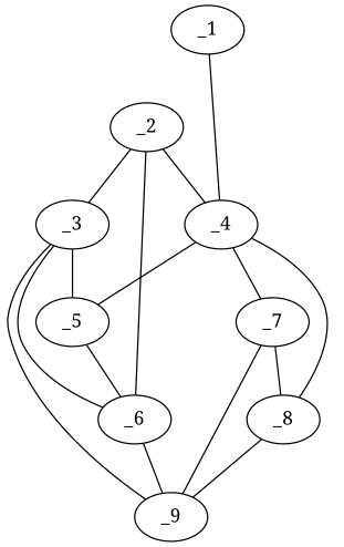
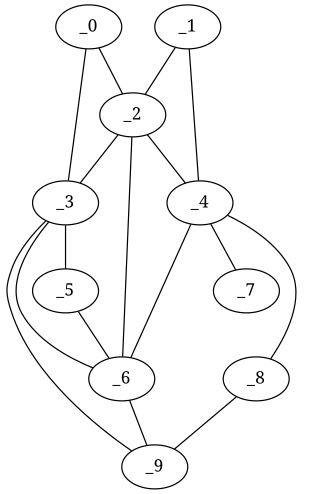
  graph {
    fontname="Noto Serif"
    node [fontname="Noto Serif" y=33]
    edge [fontname="Noto Serif" valence=1]
+   _0 [x=4 y=25]
    _2 [x=14 y=32]
    _3 [x=27 y=11]
    _1 [x=5]
    _4 [x=114 y=101]
    _6 [x=119 y=17]
    _5 [x=115]
    _9 [x=126 y=24]
    _7 [x=122 y=90]
    _8 [x=123 y=35]
+   _0 -- _2
+   _0 -- _3
    _2 -- _3
    _2 -- _4
    _2 -- _6 [valence=2]
    _3 -- _6
    _3 -- _5 [valence=2]
    _3 -- _9 [valence=2]
+   _1 -- _2 [valence=2]
    _1 -- _4
-   _4 -- _5 [valence=2]
+   _4 -- _6 [valence=2]
    _4 -- _7
    _4 -- _8
    _6 -- _9
    _5 -- _6 [valence=2]
-   _7 -- _9
-   _7 -- _8 [valence=2]
    _8 -- _9 [valence=2]
  }
